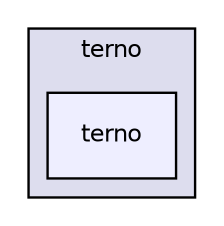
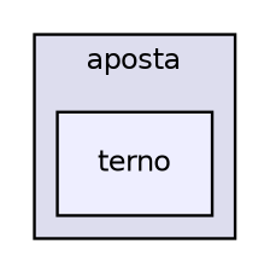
  digraph {
    compound=true
    n1 [fillcolor="#eeeeff" fontname=Helvetica fontsize=10 label=terno pencolor=black shape=box style=filled]
    subgraph cluster_1 {
      bgcolor="#ddddee"
      fontname=Helvetica
      fontsize=10
-     label=terno
+     label=aposta
      pencolor=black
      n1
    }
  }
